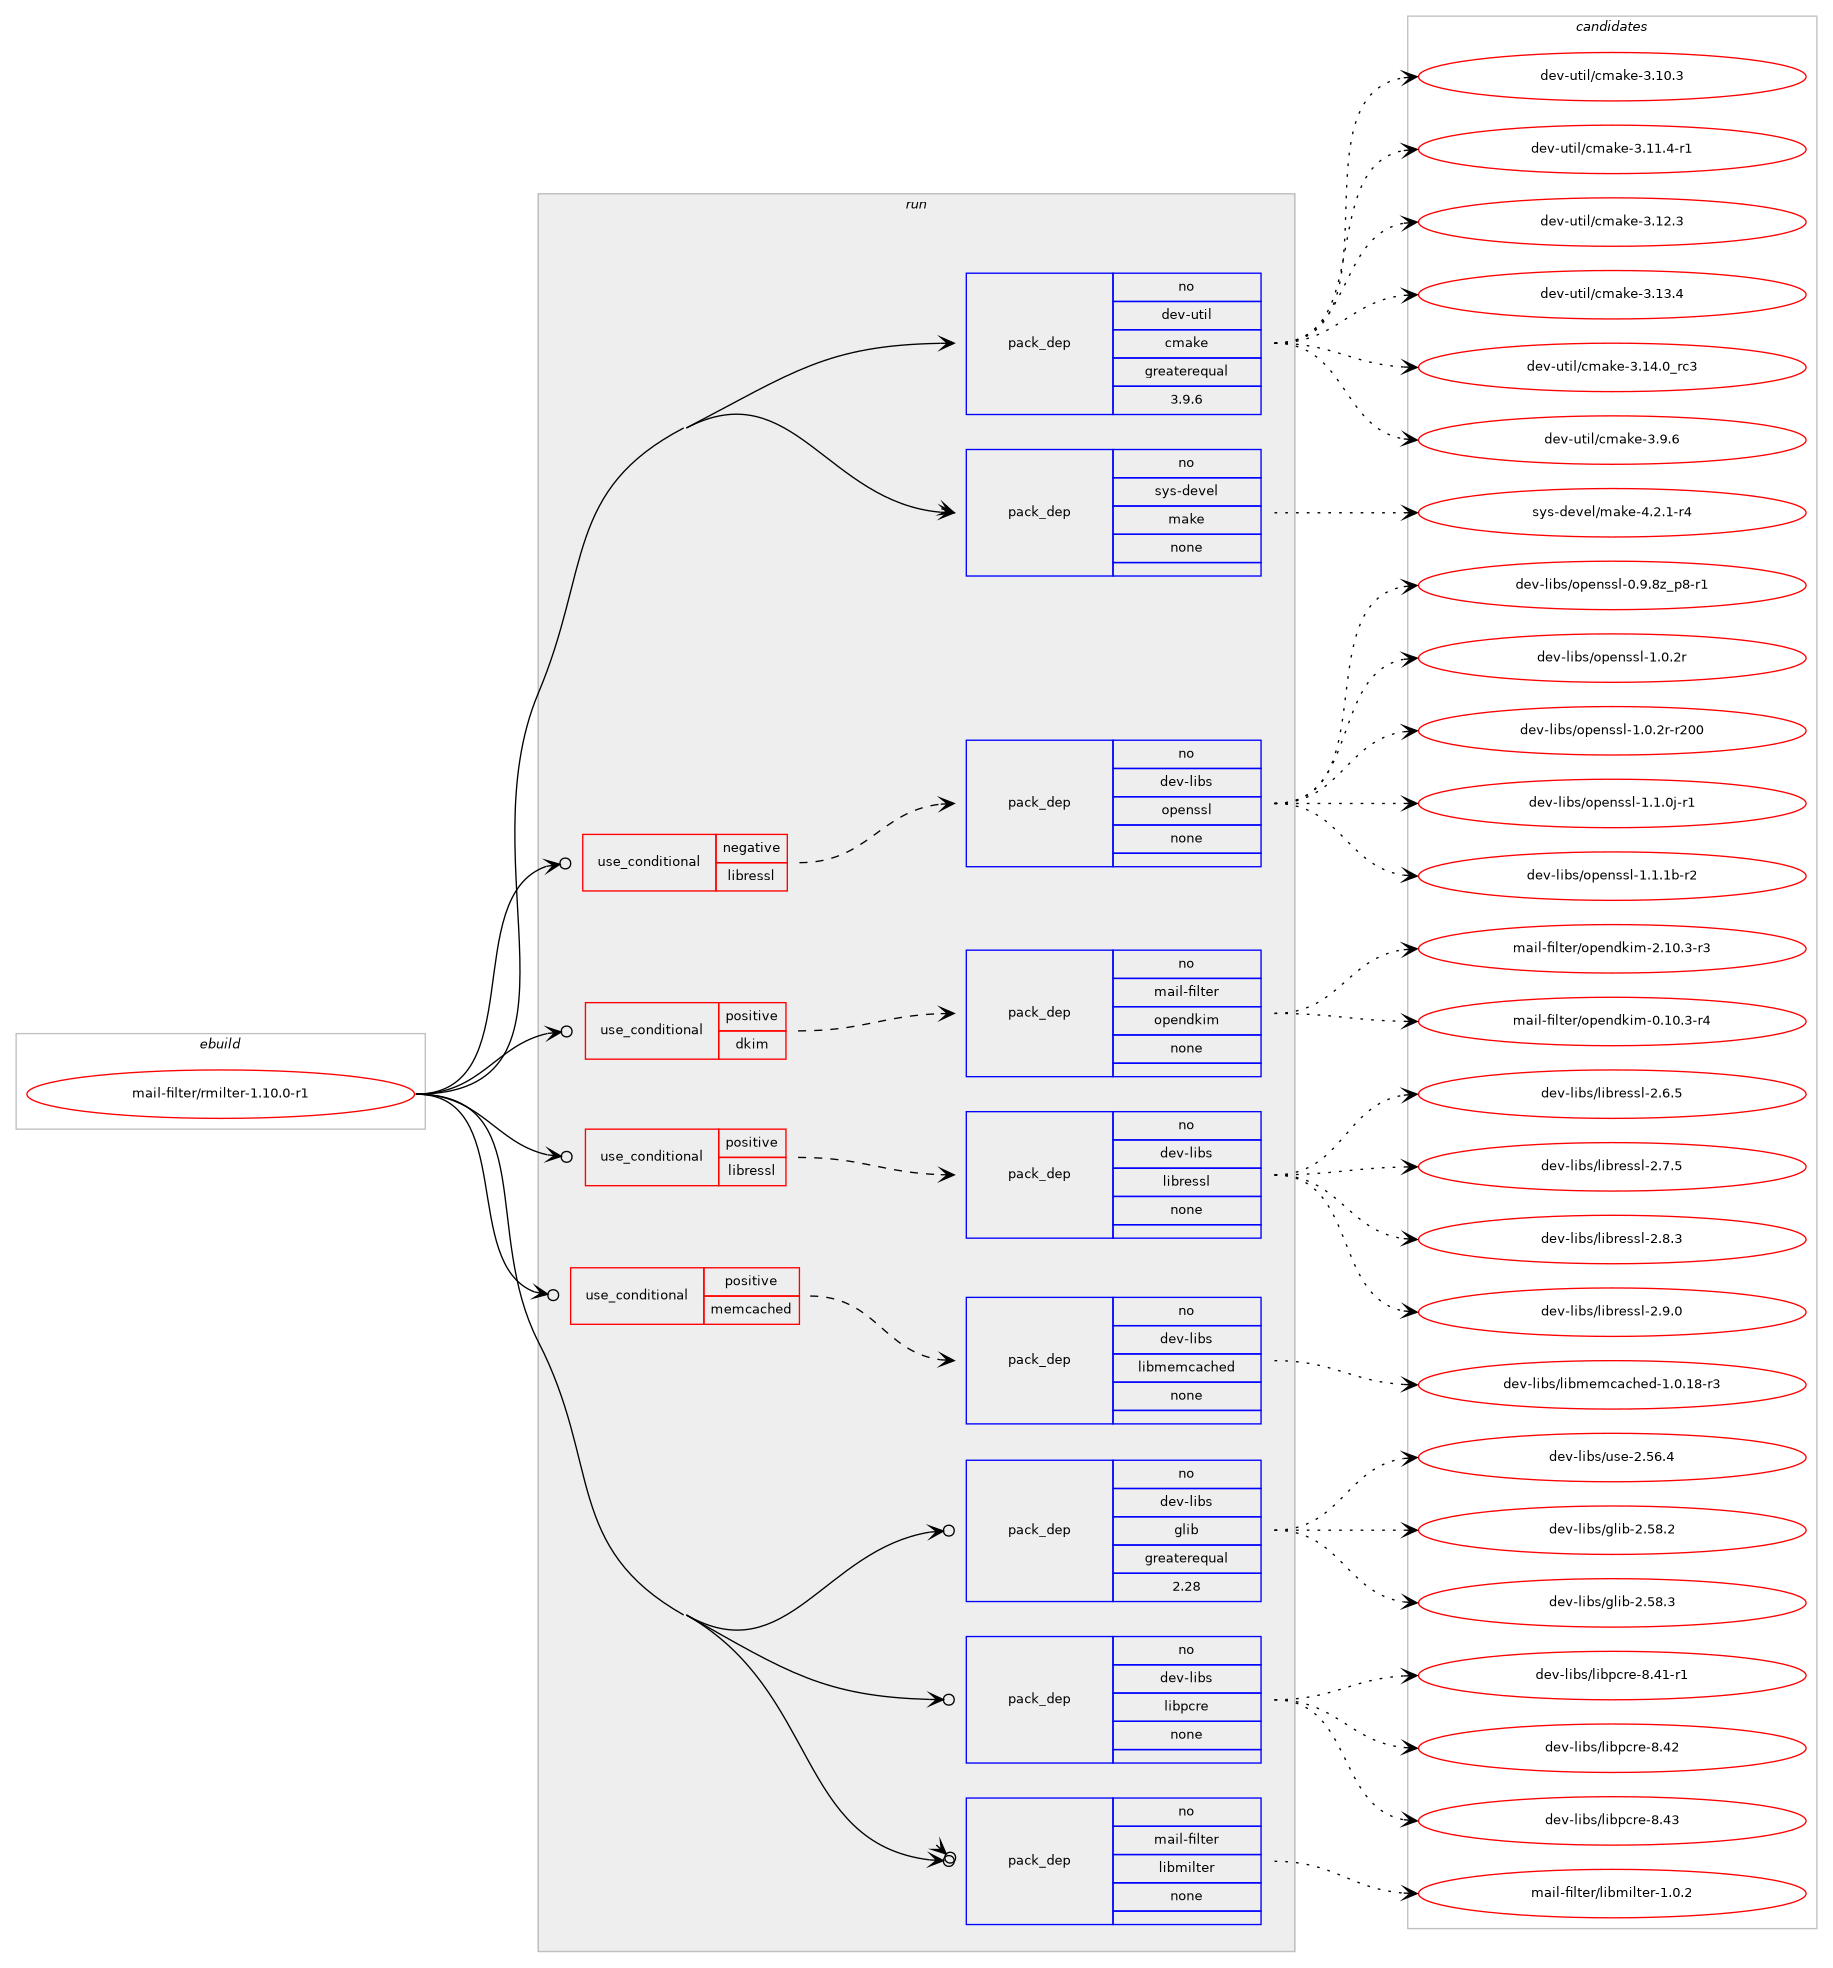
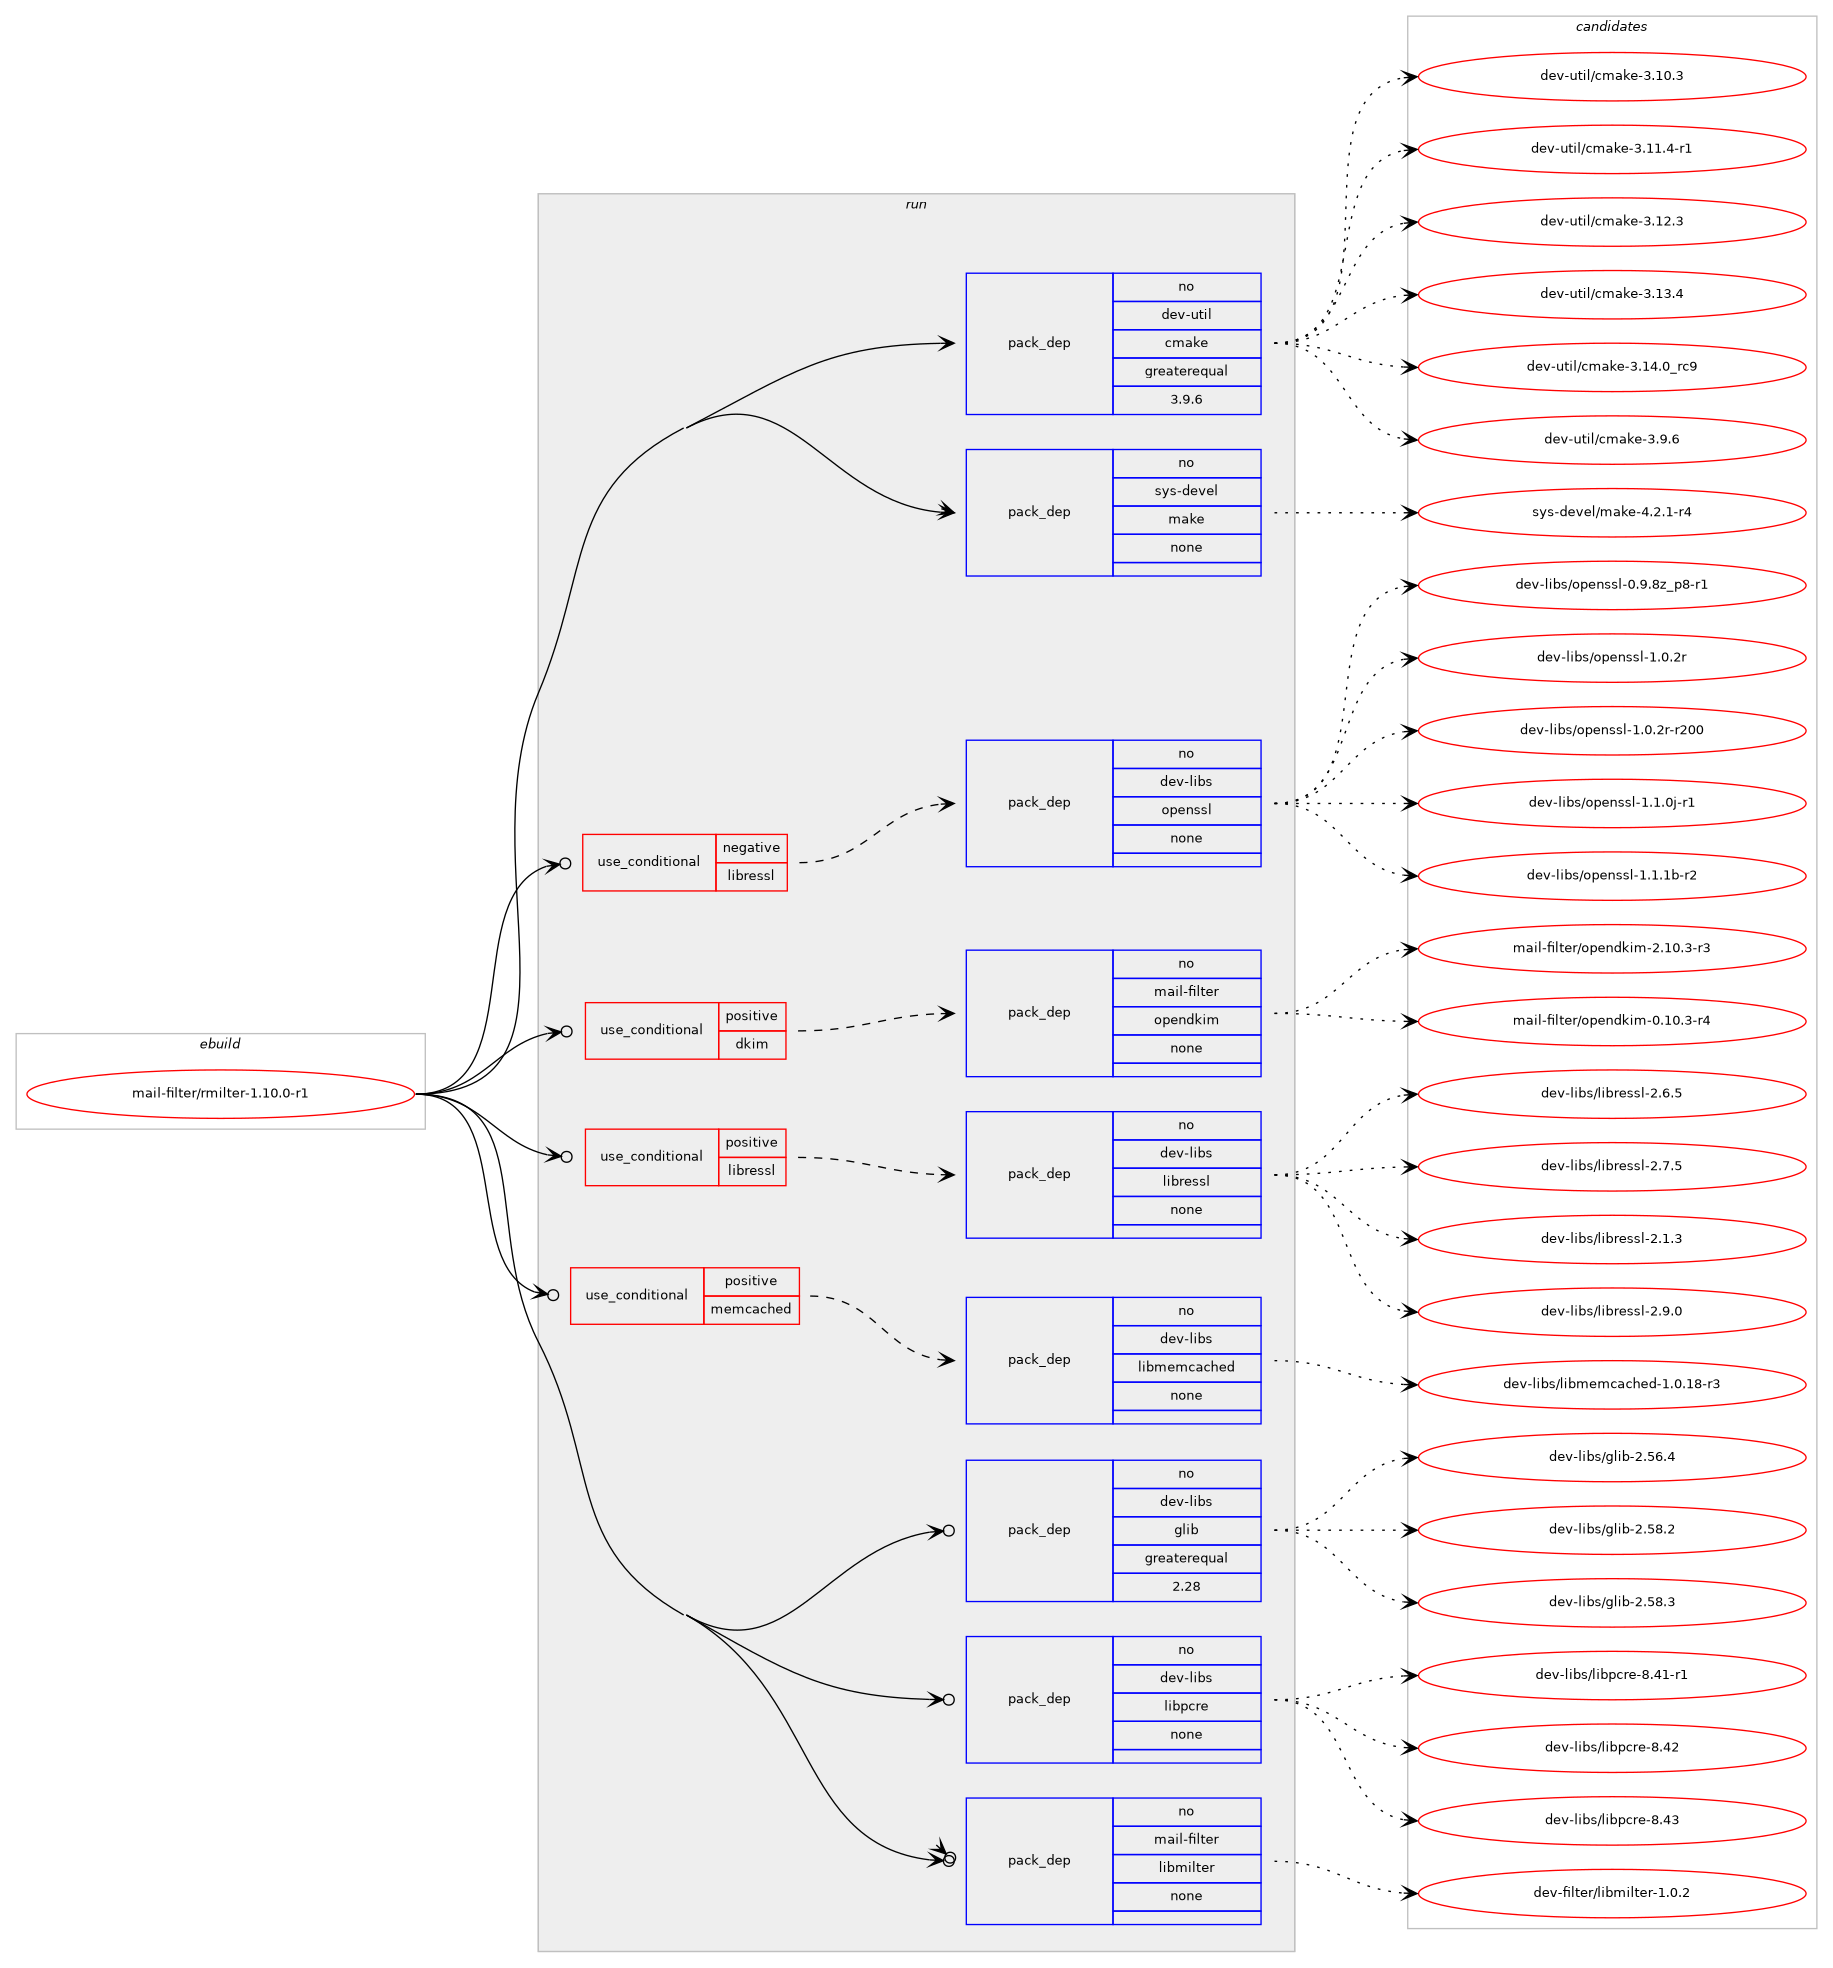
  digraph {
    compound=true
    concentrate=true
    fontname=Helvetica
    fontsize=10
    newrank=true
    rankdir=LR
    ranksep=1.5
    node [color=red fontname=Helvetica fontsize=10]
    edge [arrowhead=vee headport=w style=dotted tailport=e weight=100]
    n1 [label="mail-filter/rmilter-1.10.0-r1" width=4]
    n2 [color=blue label=<<TABLE BORDER="0" CELLBORDER="1" CELLSPACING="0" CELLPADDING="4" WIDTH="220"><TR><TD ROWSPAN="6" CELLPADDING="30">pack_dep</TD></TR><TR><TD WIDTH="110">no</TD></TR><TR><TD>dev-util</TD></TR><TR><TD>cmake</TD></TR><TR><TD>greaterequal</TD></TR><TR><TD>3.9.6</TD></TR></TABLE>> shape=none]
    n3 [color=blue label=<<TABLE BORDER="0" CELLBORDER="1" CELLSPACING="0" CELLPADDING="4" WIDTH="220"><TR><TD ROWSPAN="6" CELLPADDING="30">pack_dep</TD></TR><TR><TD WIDTH="110">no</TD></TR><TR><TD>sys-devel</TD></TR><TR><TD>make</TD></TR><TR><TD>none</TD></TR><TR><TD></TD></TR></TABLE>> shape=none]
    n4 [color=blue label=<<TABLE BORDER="0" CELLBORDER="1" CELLSPACING="0" CELLPADDING="4" WIDTH="220"><TR><TD ROWSPAN="6" CELLPADDING="30">pack_dep</TD></TR><TR><TD WIDTH="110">no</TD></TR><TR><TD>dev-libs</TD></TR><TR><TD>openssl</TD></TR><TR><TD>none</TD></TR><TR><TD></TD></TR></TABLE>> shape=none]
    n5 [label=<<TABLE BORDER="0" CELLBORDER="1" CELLSPACING="0" CELLPADDING="4"><TR><TD ROWSPAN="3" CELLPADDING="10">use_conditional</TD></TR><TR><TD>negative</TD></TR><TR><TD>libressl</TD></TR></TABLE>> shape=none]
    n6 [color=blue label=<<TABLE BORDER="0" CELLBORDER="1" CELLSPACING="0" CELLPADDING="4" WIDTH="220"><TR><TD ROWSPAN="6" CELLPADDING="30">pack_dep</TD></TR><TR><TD WIDTH="110">no</TD></TR><TR><TD>mail-filter</TD></TR><TR><TD>opendkim</TD></TR><TR><TD>none</TD></TR><TR><TD></TD></TR></TABLE>> shape=none]
    n7 [label=<<TABLE BORDER="0" CELLBORDER="1" CELLSPACING="0" CELLPADDING="4"><TR><TD ROWSPAN="3" CELLPADDING="10">use_conditional</TD></TR><TR><TD>positive</TD></TR><TR><TD>dkim</TD></TR></TABLE>> shape=none]
    n8 [color=blue label=<<TABLE BORDER="0" CELLBORDER="1" CELLSPACING="0" CELLPADDING="4" WIDTH="220"><TR><TD ROWSPAN="6" CELLPADDING="30">pack_dep</TD></TR><TR><TD WIDTH="110">no</TD></TR><TR><TD>dev-libs</TD></TR><TR><TD>libressl</TD></TR><TR><TD>none</TD></TR><TR><TD></TD></TR></TABLE>> shape=none]
    n9 [label=<<TABLE BORDER="0" CELLBORDER="1" CELLSPACING="0" CELLPADDING="4"><TR><TD ROWSPAN="3" CELLPADDING="10">use_conditional</TD></TR><TR><TD>positive</TD></TR><TR><TD>libressl</TD></TR></TABLE>> shape=none]
    n10 [color=blue label=<<TABLE BORDER="0" CELLBORDER="1" CELLSPACING="0" CELLPADDING="4" WIDTH="220"><TR><TD ROWSPAN="6" CELLPADDING="30">pack_dep</TD></TR><TR><TD WIDTH="110">no</TD></TR><TR><TD>dev-libs</TD></TR><TR><TD>libmemcached</TD></TR><TR><TD>none</TD></TR><TR><TD></TD></TR></TABLE>> shape=none]
    n11 [label=<<TABLE BORDER="0" CELLBORDER="1" CELLSPACING="0" CELLPADDING="4"><TR><TD ROWSPAN="3" CELLPADDING="10">use_conditional</TD></TR><TR><TD>positive</TD></TR><TR><TD>memcached</TD></TR></TABLE>> shape=none]
    n12 [color=blue label=<<TABLE BORDER="0" CELLBORDER="1" CELLSPACING="0" CELLPADDING="4" WIDTH="220"><TR><TD ROWSPAN="6" CELLPADDING="30">pack_dep</TD></TR><TR><TD WIDTH="110">no</TD></TR><TR><TD>dev-libs</TD></TR><TR><TD>glib</TD></TR><TR><TD>greaterequal</TD></TR><TR><TD>2.28</TD></TR></TABLE>> shape=none]
    n13 [color=blue label=<<TABLE BORDER="0" CELLBORDER="1" CELLSPACING="0" CELLPADDING="4" WIDTH="220"><TR><TD ROWSPAN="6" CELLPADDING="30">pack_dep</TD></TR><TR><TD WIDTH="110">no</TD></TR><TR><TD>dev-libs</TD></TR><TR><TD>libpcre</TD></TR><TR><TD>none</TD></TR><TR><TD></TD></TR></TABLE>> shape=none]
    n14 [color=blue label=<<TABLE BORDER="0" CELLBORDER="1" CELLSPACING="0" CELLPADDING="4" WIDTH="220"><TR><TD ROWSPAN="6" CELLPADDING="30">pack_dep</TD></TR><TR><TD WIDTH="110">no</TD></TR><TR><TD>mail-filter</TD></TR><TR><TD>libmilter</TD></TR><TR><TD>none</TD></TR><TR><TD></TD></TR></TABLE>> shape=none]
    n15 [label="dev-util/cmake-3.10.3" width=4]
    n16 [label="dev-util/cmake-3.11.4-r1" width=4]
    n17 [label="dev-util/cmake-3.12.3" width=4]
    n18 [label="dev-util/cmake-3.13.4" width=4]
-   n19 [label="dev-util/cmake-3.14.0_rc3" width=4]
+   n19 [label="dev-util/cmake-3.14.0_rc9" width=4]
    n20 [label="dev-util/cmake-3.9.6" width=4]
    n21 [label="sys-devel/make-4.2.1-r4" width=4]
    n22 [label="dev-libs/openssl-0.9.8z_p8-r1" width=4]
    n23 [label="dev-libs/openssl-1.0.2r" width=4]
    n24 [label="dev-libs/openssl-1.0.2r-r200" width=4]
    n25 [label="dev-libs/openssl-1.1.0j-r1" width=4]
    n26 [label="dev-libs/openssl-1.1.1b-r2" width=4]
    n27 [label="mail-filter/opendkim-2.10.3-r3" width=4]
    n28 [label="mail-filter/opendkim-0.10.3-r4" width=4]
    n29 [label="dev-libs/libressl-2.6.5" width=4]
    n30 [label="dev-libs/libressl-2.7.5" width=4]
-   n31 [label="dev-libs/libressl-2.8.3" width=4]
+   n31 [label="dev-libs/libressl-2.1.3" width=4]
    n32 [label="dev-libs/libressl-2.9.0" width=4]
    n33 [label="dev-libs/libmemcached-1.0.18-r3" width=4]
-   n34 [label="dev-libs/use-2.56.4" width=4]
+   n34 [label="dev-libs/glib-2.56.4" width=4]
    n35 [label="dev-libs/glib-2.58.2" width=4]
    n36 [label="dev-libs/glib-2.58.3" width=4]
    n37 [label="dev-libs/libpcre-8.41-r1" width=4]
    n38 [label="dev-libs/libpcre-8.42" width=4]
    n39 [label="dev-libs/libpcre-8.43" width=4]
-   n40 [label="mail-filter/libmilter-1.0.2" width=4]
+   n40 [label="dev-filter/libmilter-1.0.2" width=4]
    subgraph cluster_1 {
      color=gray
      label=<<i>ebuild</i>>
      rank=same
      n1
    }
    subgraph cluster_2 {
      color=gray
      label=<<i>dependencies</i>>
      subgraph cluster_3 {
        color=gray
        fillcolor="#eeeeee"
        label=<<i>compile</i>>
        style=filled
        subgraph sub_4 {
          color=gray
          fillcolor="#eeeeee"
          label=<<i>compile</i>>
          style=filled
          n2
        }
        subgraph sub_5 {
          color=gray
          fillcolor="#eeeeee"
          label=<<i>compile</i>>
          style=filled
          n3
        }
      }
      subgraph cluster_6 {
        color=gray
        fillcolor="#eeeeee"
        label=<<i>compile and run</i>>
        style=filled
        subgraph sub_7 {
          color=gray
          fillcolor="#eeeeee"
          label=<<i>compile and run</i>>
          style=filled
          n5
          subgraph sub_8 {
            color=gray
            fillcolor="#eeeeee"
            label=<<i>compile and run</i>>
            style=filled
            n4
          }
        }
        subgraph sub_9 {
          color=gray
          fillcolor="#eeeeee"
          label=<<i>compile and run</i>>
          style=filled
          n7
          subgraph sub_10 {
            color=gray
            fillcolor="#eeeeee"
            label=<<i>compile and run</i>>
            style=filled
            n6
          }
        }
        subgraph sub_11 {
          color=gray
          fillcolor="#eeeeee"
          label=<<i>compile and run</i>>
          style=filled
          n9
          subgraph sub_12 {
            color=gray
            fillcolor="#eeeeee"
            label=<<i>compile and run</i>>
            style=filled
            n8
          }
        }
        subgraph sub_13 {
          color=gray
          fillcolor="#eeeeee"
          label=<<i>compile and run</i>>
          style=filled
          n11
          subgraph sub_14 {
            color=gray
            fillcolor="#eeeeee"
            label=<<i>compile and run</i>>
            style=filled
            n10
          }
        }
        subgraph sub_15 {
          color=gray
          fillcolor="#eeeeee"
          label=<<i>compile and run</i>>
          style=filled
          n12
        }
        subgraph sub_16 {
          color=gray
          fillcolor="#eeeeee"
          label=<<i>compile and run</i>>
          style=filled
          n13
        }
        subgraph sub_17 {
          color=gray
          fillcolor="#eeeeee"
          label=<<i>compile and run</i>>
          style=filled
          n14
        }
      }
      subgraph cluster_18 {
        color=gray
        fillcolor="#eeeeee"
        label=<<i>run</i>>
        style=filled
      }
    }
    subgraph cluster_19 {
      color=gray
      label=<<i>candidates</i>>
      rank=same
      subgraph sub_20 {
        color=black
        label=<<i>candidates</i>>
        nodesep=1
        rank=same
        n15
        n16
        n17
        n18
        n19
        n20
      }
      subgraph sub_21 {
        color=black
        label=<<i>candidates</i>>
        nodesep=1
        rank=same
        n21
      }
      subgraph sub_22 {
        color=black
        label=<<i>candidates</i>>
        nodesep=1
        rank=same
        n22
        n23
        n24
        n25
        n26
      }
      subgraph sub_23 {
        color=black
        label=<<i>candidates</i>>
        nodesep=1
        rank=same
        n27
        n28
      }
      subgraph sub_24 {
        color=black
        label=<<i>candidates</i>>
        nodesep=1
        rank=same
        n29
        n30
        n31
        n32
      }
      subgraph sub_25 {
        color=black
        label=<<i>candidates</i>>
        nodesep=1
        rank=same
        n33
      }
      subgraph sub_26 {
        color=black
        label=<<i>candidates</i>>
        nodesep=1
        rank=same
        n34
        n35
        n36
      }
      subgraph sub_27 {
        color=black
        label=<<i>candidates</i>>
        nodesep=1
        rank=same
        n37
        n38
        n39
      }
      subgraph sub_28 {
        color=black
        label=<<i>candidates</i>>
        nodesep=1
        rank=same
        n40
      }
    }
    n1 -> n2 [style=solid weight=20]
    n1 -> n3 [style=solid weight=20]
    n1 -> n5 [arrowhead=odotvee style=solid weight=20]
    n1 -> n7 [arrowhead=odotvee style=solid weight=20]
    n1 -> n9 [arrowhead=odotvee style=solid weight=20]
    n1 -> n11 [arrowhead=odotvee style=solid weight=20]
    n1 -> n12 [arrowhead=odotvee style=solid weight=20]
    n1 -> n13 [arrowhead=odotvee style=solid weight=20]
    n1 -> n14 [arrowhead=odotvee style=solid weight=20]
    n2 -> n15
    n2 -> n16
    n2 -> n17
    n2 -> n18
    n2 -> n19
    n2 -> n20
    n3 -> n21
    n4 -> n22
    n4 -> n23
    n4 -> n24
    n4 -> n25
    n4 -> n26
    n5 -> n4 [style=dashed weight=20]
    n6 -> n27
    n6 -> n28
    n7 -> n6 [style=dashed weight=20]
    n8 -> n29
    n8 -> n30
    n8 -> n31
    n8 -> n32
    n9 -> n8 [style=dashed weight=20]
    n10 -> n33
    n11 -> n10 [style=dashed weight=20]
    n12 -> n34
    n12 -> n35
    n12 -> n36
    n13 -> n37
    n13 -> n38
    n13 -> n39
    n14 -> n40
  }
